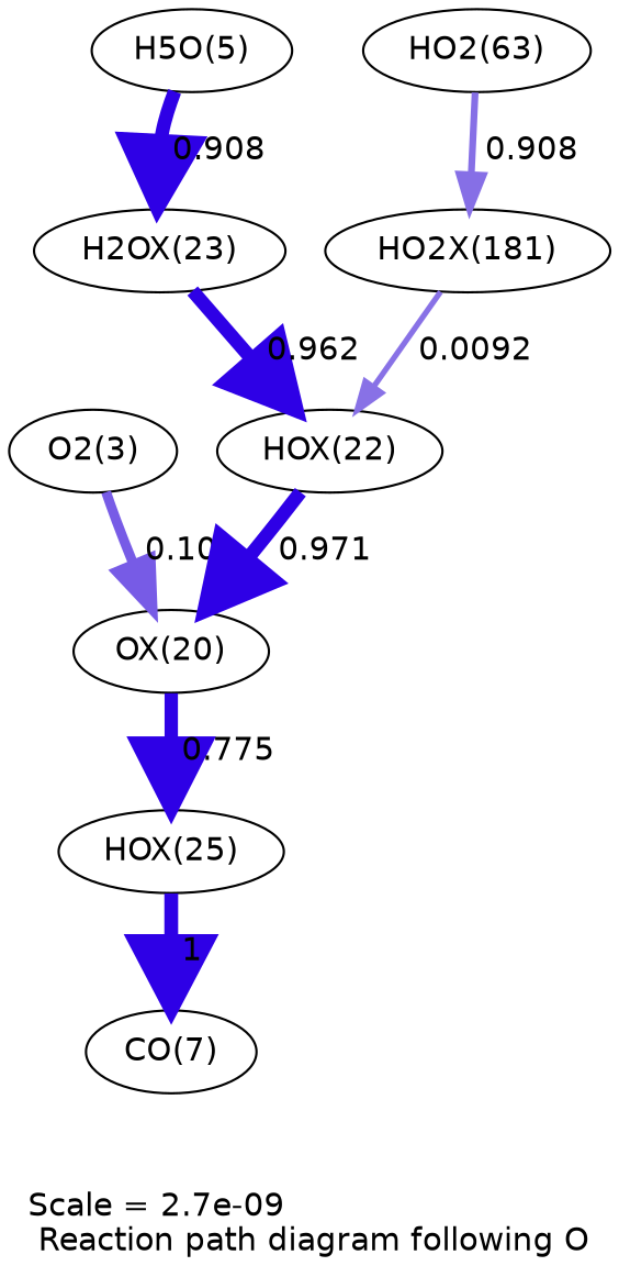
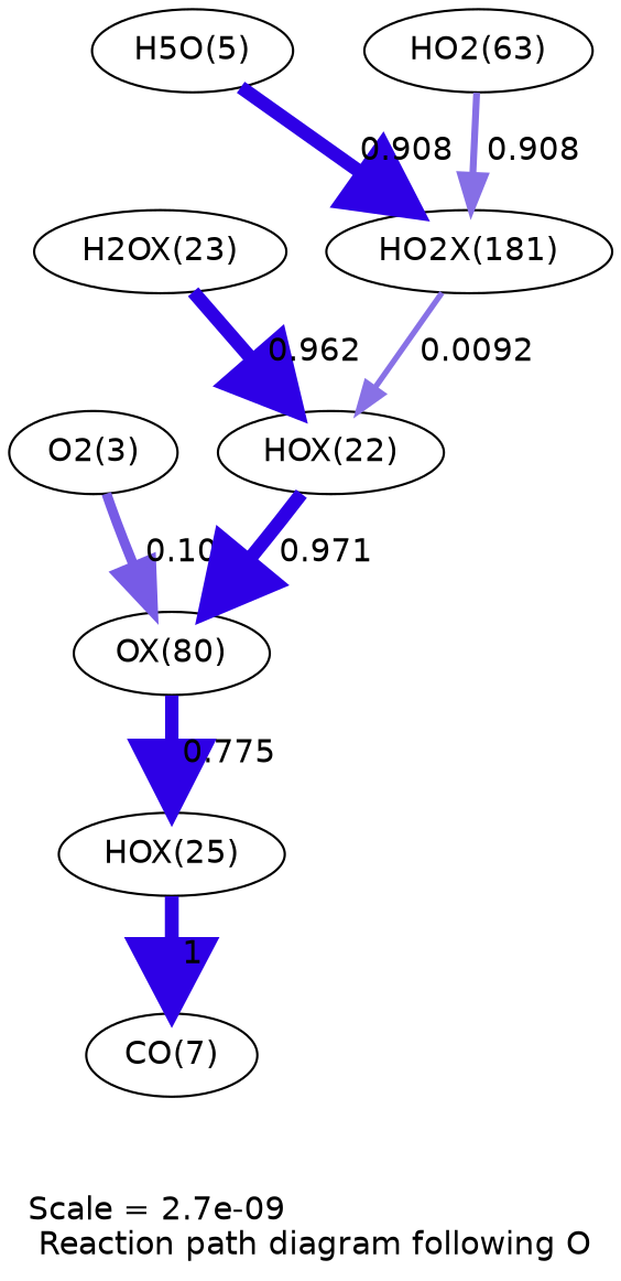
  digraph {
    fontname=Helvetica
    label="Scale = 2.7e-09\l Reaction path diagram following O"
    node [fontname=Helvetica]
    edge [arrowsize=2.99 fontname=Helvetica]
    n1 [label="O2(3)"]
-   n2 [label="OX(20)"]
+   n2 [label="OX(80)"]
    n3 [label="HOX(25)"]
    n4 [label="CO(7)"]
    n5 [label="HOX(22)"]
    n6 [label="HO2X(181)"]
    n7 [label="H2OX(23)"]
    n8 [label="H5O(5)"]
    n9 [label="HO2(63)"]
    n1 -> n2 [arrowsize=2.14 color="0.7, 0.603, 0.9" label=" 0.103" penwidth=4.28]
    n2 -> n3 [arrowsize=2.9 color="0.7, 1.28, 0.9" label=" 0.775" penwidth=5.81]
    n3 -> n4 [arrowsize=3 color="0.7, 1.5, 0.9" label=" 1" penwidth=6]
    n5 -> n2 [color="0.7, 1.47, 0.9" label=" 0.971" penwidth=5.98]
    n6 -> n5 [arrowsize=1.23 color="0.7, 0.509, 0.9" label=" 0.0092" penwidth=2.46]
    n7 -> n5 [color="0.7, 1.46, 0.9" label=" 0.962" penwidth=5.97]
-   n8 -> n7 [arrowsize=2.96 color="0.7, 1.41, 0.9" label=" 0.908" penwidth=5.93]
+   n8 -> n6 [arrowsize=2.96 color="0.7, 1.41, 0.9" label=" 0.908" penwidth=5.93]
    n9 -> n6 [arrowsize=1.49 color="0.7, 0.518, 0.9" label=" 0.908" penwidth=2.98]
  }
